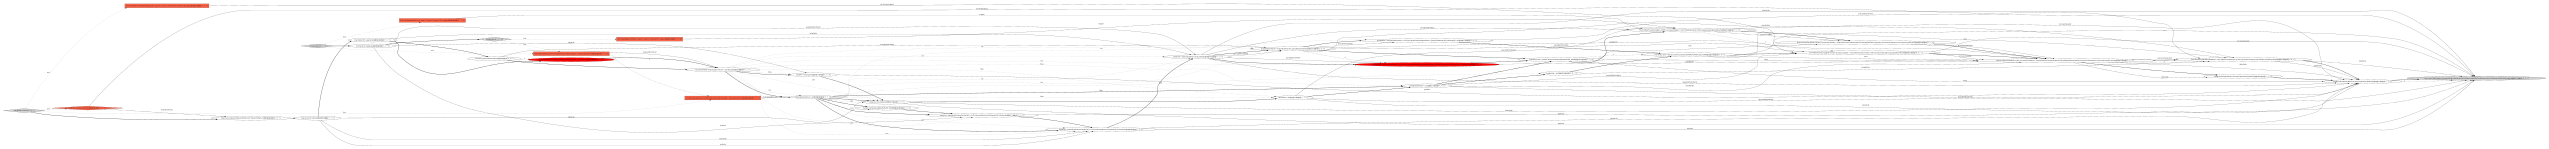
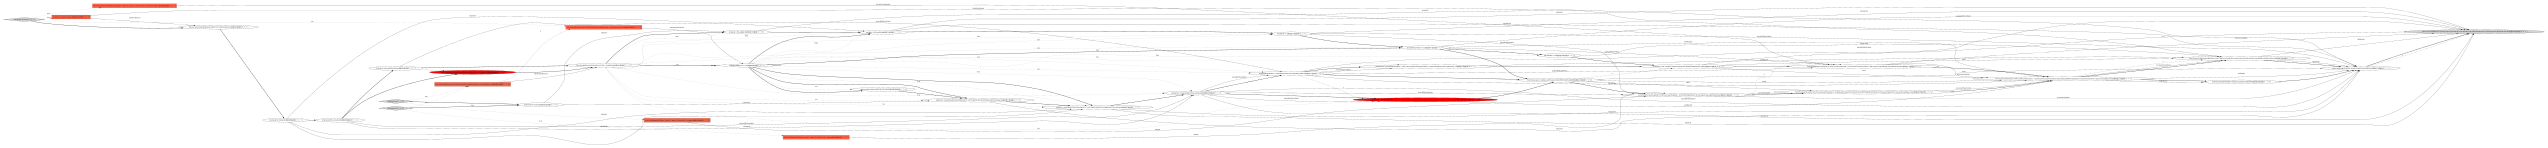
  digraph {
    fontname=Ubuntu
    rankdir=LR
    node [fillcolor=white fontname=Ubuntu shape=ellipse style=filled]
    edge [fontname=Ubuntu style=solid]
    n1 [label="queryableStoreName = materializedInternal.queryableStoreName()@@@11@@@['1', '0', '1']"]
    n2 [label="final KTableProcessorSupplier<K,V,VR> processorSupplier = new KTableTransformValues<>(this,transformerSupplier,queryableStoreName)@@@21@@@['0', '0', '1']"]
    n3 [label="final String name = builder.newProcessorName(MAPVALUES_NAME)@@@22@@@['1', '1', '0']"]
    n4 [label="storeBuilder = queryableStoreName != null? (new KeyValueStoreMaterializer<>(materializedInternal)).materialize(): null@@@12@@@['0', '0', '1']"]
    n5 [fillcolor=red label="storeBuilder = queryableStoreName != null? (new TimestampedKeyValueStoreMaterializer<>(materializedInternal)).materialize(): null@@@14@@@['0', '1', '0']"]
    n6 [label="final ProcessorParameters<K,VR> processorParameters = unsafeCastProcessorParametersToCompletelyDifferentType(new ProcessorParameters<>(processorSupplier,name))@@@22@@@['1', '1', '1']"]
    n7 [fillcolor=lightgray label="return new KTableImpl<>(name,keySerde,valueSerde,sourceNodes,queryableStoreName,processorSupplier,tableNode,builder)@@@25@@@['0', '0', '1']"]
    n8 [label="final String name = builder.newProcessorName(TRANSFORMVALUES_NAME)@@@20@@@['0', '0', '1']"]
    n9 [label="builder.addGraphNode(this.streamsGraphNode,tableNode)@@@24@@@['1', '1', '1']"]
    n10 [label="final KTableProcessorSupplier<K,V,VR> processorSupplier = new KTableMapValues<>(this,mapper,queryableStoreName)@@@23@@@['1', '1', '0']"]
    n11 [label="final ProcessorParameters<K,VR> processorParameters = unsafeCastProcessorParametersToCompletelyDifferentType(new ProcessorParameters<>(processorSupplier,name))@@@24@@@['1', '1', '0']"]
    n12 [label="final StreamsGraphNode tableNode = new TableProcessorNode<>(name,processorParameters,storeBuilder,stateStoreNames)@@@23@@@['0', '0', '1']"]
    n13 [label="builder.addGraphNode(this.streamsGraphNode,tableNode)@@@26@@@['1', '1', '0']"]
    n14 [label="storeBuilder = null@@@18@@@['0', '0', '1']"]
    n15 [label="final Serde<K> keySerde@@@4@@@['1', '1', '1']"]
    n16 [label="keySerde = materializedInternal.keySerde() != null? materializedInternal.keySerde(): this.keySerde@@@9@@@['1', '1', '1']"]
    n17 [label="final Serde<VR> valueSerde@@@5@@@['1', '1', '1']"]
    n18 [label="keySerde = this.keySerde@@@15@@@['1', '1', '1']"]
    n19 [label="valueSerde = materializedInternal.valueSerde()@@@10@@@['1', '1', '1']"]
    n20 [fillcolor=red label="final StoreBuilder<TimestampedKeyValueStore<K,VR>> storeBuilder@@@6@@@['0', '1', '0']"]
    n21 [label="final String queryableStoreName@@@6@@@['1', '0', '1']"]
    n22 [label="valueSerde = null@@@16@@@['1', '1', '1']"]
-   n23 [fillcolor=tomato label="final String stateStoreNames@@@2@@@['0', '0', '1']" shape=diamond]
+   n23 [fillcolor=tomato label="final String stateStoreNames@@@2@@@['0', '0', '1']" shape=box]
    n24 [label="Objects.requireNonNull(stateStoreNames,\"stateStoreNames\")@@@3@@@['0', '0', '1']"]
    n25 [label="keySerde = materializedInternal.keySerde() != null? materializedInternal.keySerde(): this.keySerde@@@11@@@['1', '1', '0']"]
    n26 [fillcolor=tomato label="final ValueMapperWithKey<? super K,? super V,? extends VR> mapper@@@2@@@['0', '1', '0']" shape=box]
    n27 [label="builder.newStoreName(MAPVALUES_NAME)@@@9@@@['1', '1', '0']"]
    n28 [label="final StoreBuilder<KeyValueStore<K,VR>> storeBuilder@@@7@@@['1', '1', '1']"]
    n29 [label="queryableStoreName = null@@@17@@@['1', '1', '1']"]
    n30 [label="keySerde = this.keySerde@@@17@@@['1', '1', '0']"]
    n31 [label="materializedInternal != null@@@8@@@['1', '1', '1']" shape=diamond]
    n32 [label="final Serde<K> keySerde@@@3@@@['1', '1', '0']"]
    n33 [fillcolor=lightgray label="doTransformValues['0', '0', '1']" shape=diamond]
    n34 [fillcolor=tomato label="final ValueTransformerWithKeySupplier<? super K,? super V,? extends VR> transformerSupplier@@@2@@@['0', '0', '1']" shape=box]
    n35 [fillcolor=tomato label="final MaterializedInternal<K,VR,KeyValueStore<Bytes,byte((>> materializedInternal@@@2@@@['0', '0', '1']" shape=box]
    n36 [fillcolor=lightgray label="doMapValues['0', '1', '0']" shape=diamond]
    n37 [fillcolor=tomato label="final MaterializedInternal<K,VR,KeyValueStore<Bytes,byte((>> materializedInternal@@@2@@@['1', '1', '0']" shape=box]
    n38 [fillcolor=tomato label="final ValueMapperWithKey<? super K,? super V,? extends VR> mapper@@@2@@@['1', '0', '0']" shape=box]
    n39 [fillcolor=lightgray label="doMapValues['1', '0', '0']" shape=diamond]
    n1 -> n2 [label=queryableStoreName]
    n1 -> n3 [style=bold]
    n1 -> n4 [style=bold]
    n1 -> n4 [label=queryableStoreName]
    n1 -> n5 [label=0 style=dashed]
    n1 -> n6 [label=storeBuilder]
    n1 -> n7 [label=queryableStoreName]
    n2 -> n6 [label=processorSupplier]
    n2 -> n6 [style=bold]
    n2 -> n7 [label=processorSupplier]
    n3 -> n6 [label=name]
    n3 -> n8 [label=0 style=dashed]
    n3 -> n9 [label=name]
    n3 -> n10 [style=bold]
    n3 -> n11 [label=name]
    n4 -> n8 [style=bold]
    n4 -> n12 [label=storeBuilder]
    n5 -> n3 [style=bold]
    n5 -> n6 [label=storeBuilder]
    n6 -> n9 [label=tableNode]
    n6 -> n12 [label=processorParameters]
    n6 -> n12 [style=bold]
    n6 -> n12 [label=0 style=dashed]
    n6 -> n13 [label=tableNode]
    n6 -> n13 [style=bold]
    n8 -> n2 [style=bold]
    n8 -> n6 [label=name]
    n8 -> n7 [label=name]
    n8 -> n12 [label=name]
    n9 -> n7 [style=bold]
    n9 -> n7 [label=0 style=dashed]
    n10 -> n2 [label=0 style=dashed]
    n10 -> n9 [label=processorSupplier]
    n10 -> n11 [label=processorSupplier]
    n10 -> n11 [style=bold]
    n11 -> n6 [label=processorParameters]
    n11 -> n6 [style=bold]
    n12 -> n7 [label=tableNode]
    n12 -> n9 [style=bold]
    n12 -> n9 [label=tableNode]
    n13 -> n9 [style=bold]
    n14 -> n8 [style=bold]
    n14 -> n12 [label=storeBuilder]
    n15 -> n16 [label=keySerde]
    n15 -> n16 [label=valueSerde]
    n15 -> n17 [style=bold]
    n15 -> n18 [label=keySerde]
    n16 -> n7 [label=keySerde]
    n16 -> n9 [label=valueSerde]
    n16 -> n19 [style=bold]
    n17 -> n19 [label=queryableStoreName]
    n17 -> n19 [label=valueSerde]
    n17 -> n20 [style=bold]
    n17 -> n21 [style=bold]
    n18 -> n7 [label=keySerde]
    n18 -> n9 [label=valueSerde]
    n18 -> n22 [style=bold]
    n19 -> n1 [label=queryableStoreName]
    n19 -> n1 [style=bold]
    n19 -> n5 [style=bold]
    n19 -> n5 [label=queryableStoreName]
    n19 -> n7 [label=valueSerde]
    n19 -> n9 [label=queryableStoreName]
    n19 -> n10 [label=queryableStoreName]
    n20 -> n28 [style=bold]
    n21 -> n1 [label=queryableStoreName]
    n21 -> n20 [label=0 style=dashed]
    n21 -> n28 [style=bold]
    n22 -> n7 [label=valueSerde]
    n22 -> n9 [label=queryableStoreName]
    n22 -> n10 [label=queryableStoreName]
    n22 -> n29 [style=bold]
    n23 -> n12 [label=stateStoreNames]
    n23 -> n24 [label=stateStoreNames]
    n24 -> n15 [style=bold]
    n25 -> n9 [label=keySerde]
    n25 -> n16 [style=bold]
    n26 -> n10 [label=mapper]
    n27 -> n25 [style=bold]
    n28 -> n1 [label=true style=dotted]
    n28 -> n5 [label=true style=dotted]
    n28 -> n16 [label=true style=dotted]
    n28 -> n18 [label=false style=dotted]
    n28 -> n19 [label=true style=dotted]
    n28 -> n22 [label=false style=dotted]
    n28 -> n25 [label=true style=dotted]
    n28 -> n29 [label=false style=dotted]
    n28 -> n30 [label=false style=dotted]
    n28 -> n30 [style=bold]
    n28 -> n31 [style=bold]
    n28 -> n31 [label=true style=dotted]
    n29 -> n2 [label=queryableStoreName]
    n29 -> n3 [style=bold]
    n29 -> n6 [label=storeBuilder]
    n29 -> n7 [label=queryableStoreName]
    n29 -> n14 [style=bold]
    n30 -> n9 [label=keySerde]
    n30 -> n18 [style=bold]
    n31 -> n1 [label=true style=dotted]
    n31 -> n4 [label=true style=dotted]
    n31 -> n14 [label=false style=dotted]
    n31 -> n16 [label=true style=dotted]
    n31 -> n16 [style=bold]
    n31 -> n18 [style=bold]
    n31 -> n18 [label=false style=dotted]
    n31 -> n19 [label=true style=dotted]
    n31 -> n22 [label=false style=dotted]
    n31 -> n25 [style=bold]
    n31 -> n27 [label=true style=dotted]
    n31 -> n27 [style=bold]
    n31 -> n29 [label=false style=bold]
    n32 -> n25 [label=keySerde]
    n32 -> n30 [label=keySerde]
    n33 -> n23 [label=true style=dotted]
    n33 -> n24 [style=bold]
    n33 -> n34 [label=true style=dotted]
    n33 -> n35 [label=true style=dotted]
    n34 -> n2 [label=transformerSupplier]
    n35 -> n31 [label=materializedInternal]
    n36 -> n26 [label=true style=dotted]
    n36 -> n32 [style=bold]
    n36 -> n37 [label=true style=dotted]
    n37 -> n28 [label=materializedInternal]
    n37 -> n35 [label=0 style=dashed]
    n38 -> n10 [label=mapper]
-   n32 -> n39 [style=bold]
+   n39 -> n32 [style=bold]
    n39 -> n37 [label=true style=dotted]
    n39 -> n38 [label=true style=dotted]
  }
